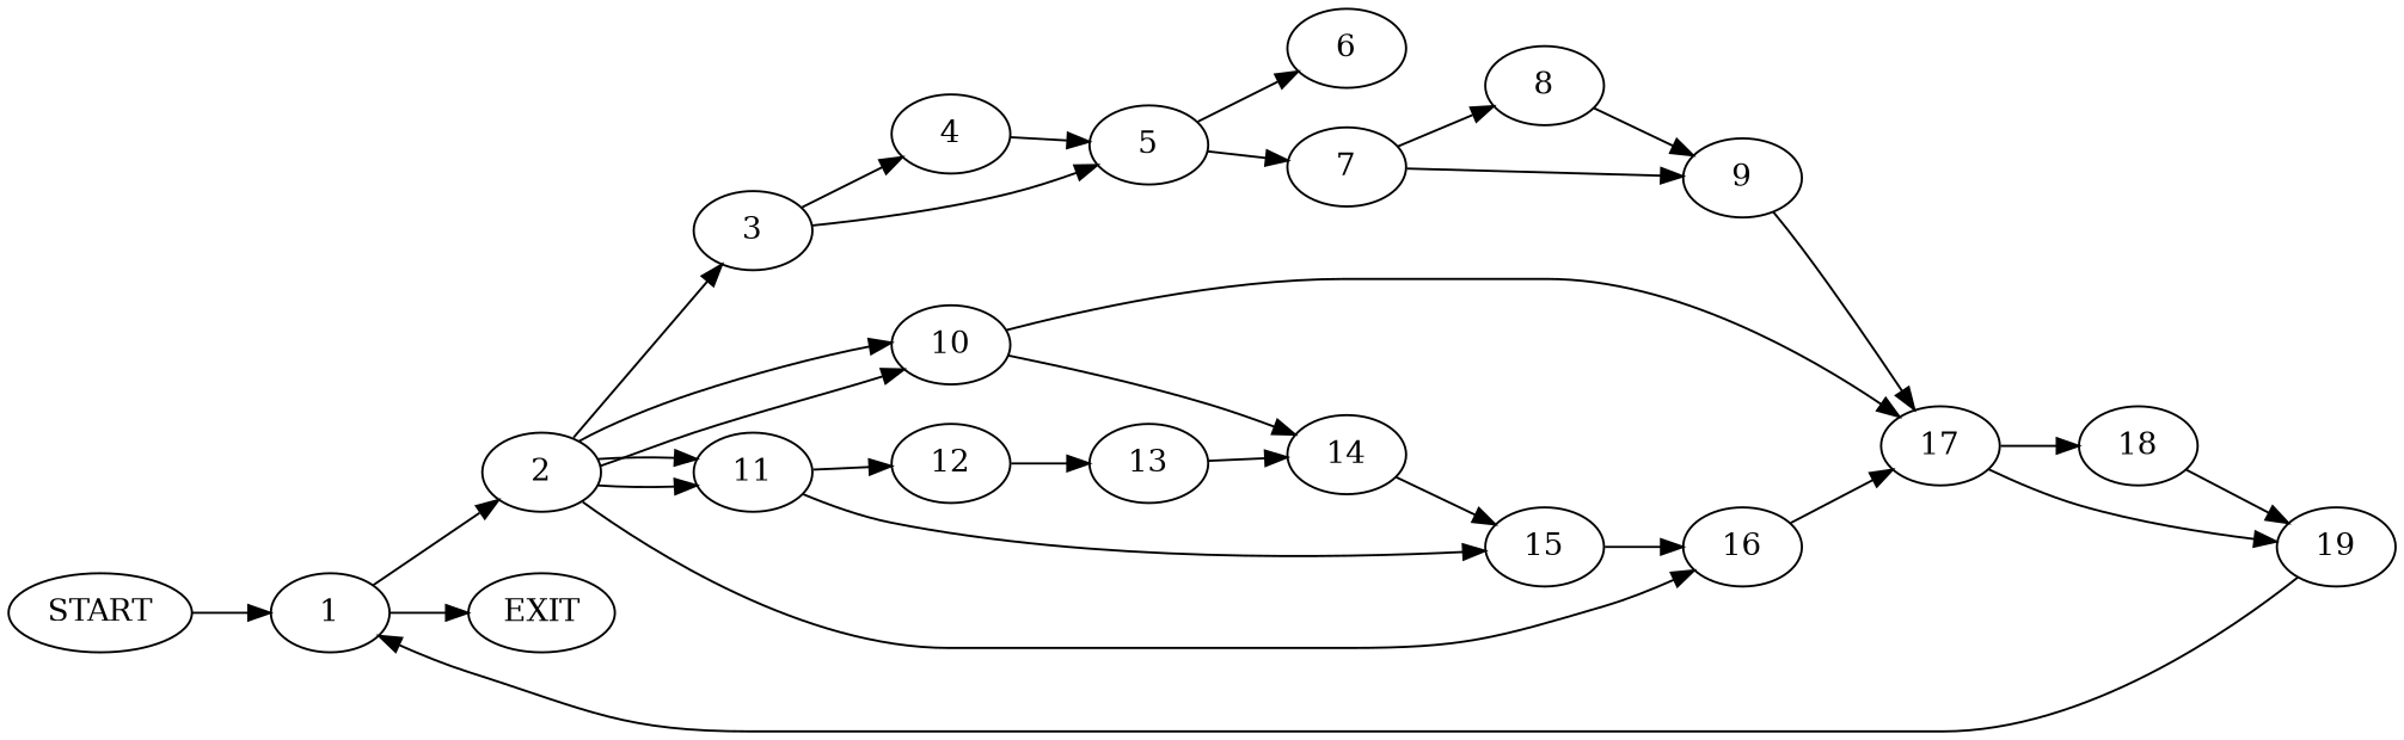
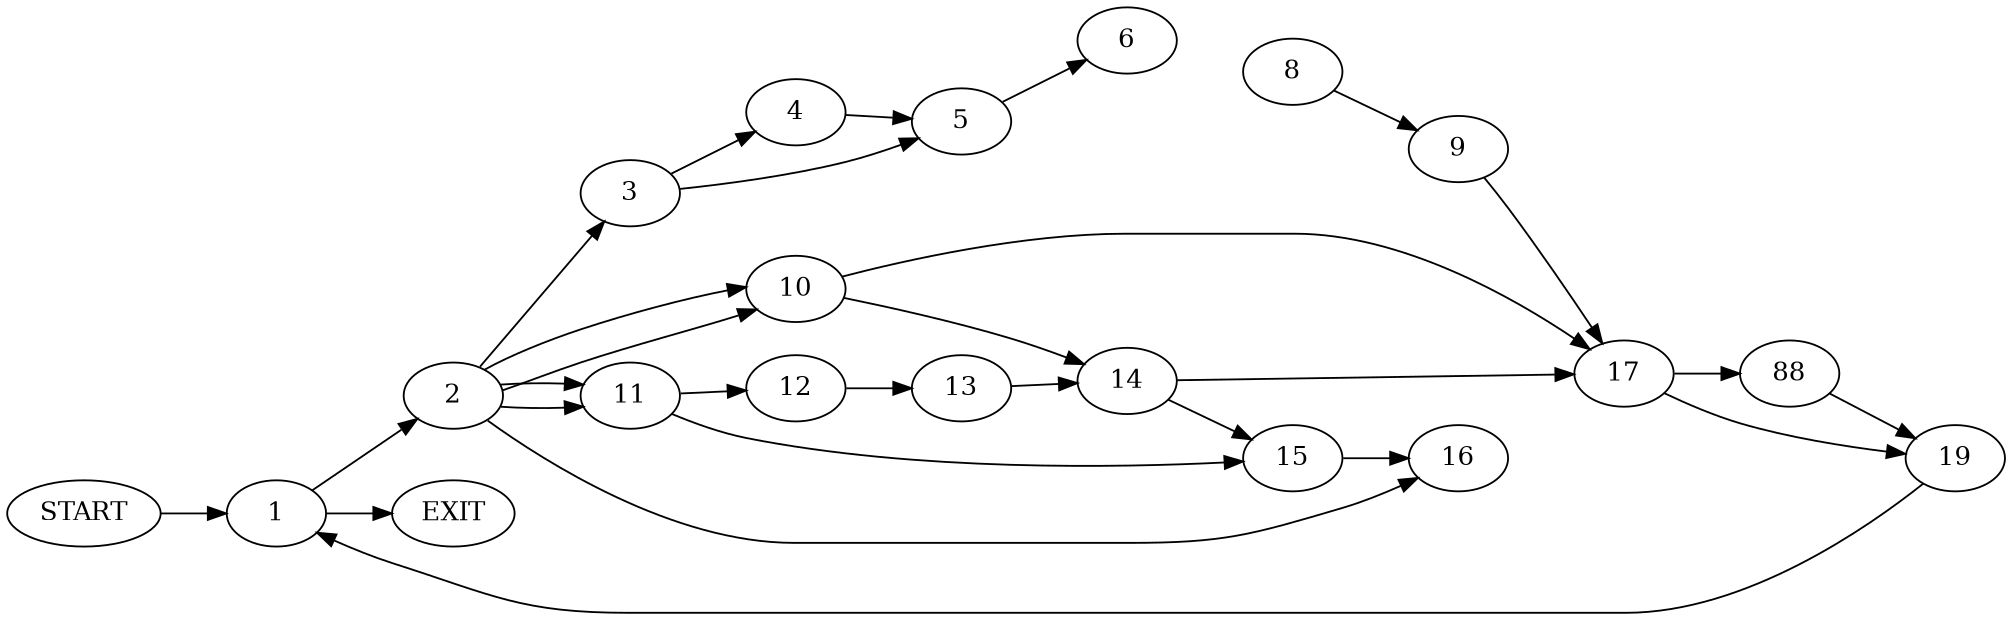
  digraph {
    rankdir=LR
    n1 [label=START]
    1
    2
    n4 [label=EXIT]
    3
    10
    11
    16
    4
    5
    17
    14
    12
    15
    6
-   7
    8
    9
-   18
+   18 [label=88]
    19
    13
    n1 -> 1
    1 -> 2
    1 -> n4
    2 -> 3
    2 -> 10 [tailport=s2]
    2 -> 10 [tailport=s3]
    2 -> 11 [tailport=s4]
    2 -> 11 [tailport=s5]
    2 -> 16
    3 -> 4
    3 -> 5
    10 -> 17
    10 -> 14
    11 -> 12
    11 -> 15
-   16 -> 17
+   14 -> 17
    4 -> 5
    5 -> 6
-   5 -> 7
    17 -> 18
    17 -> 19
    14 -> 15
    12 -> 13
    15 -> 16
-   7 -> 8
-   7 -> 9
    8 -> 9
    9 -> 17
    18 -> 19
    19 -> 1
    13 -> 14
  }
